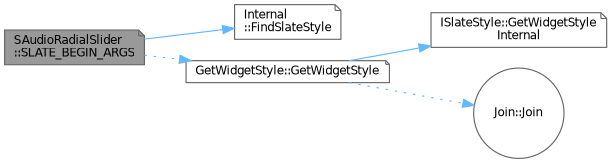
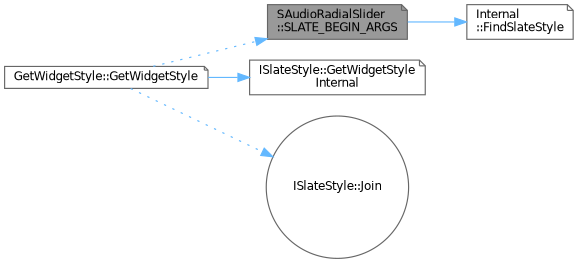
  digraph {
    rankdir=LR
    node [color=grey40 fillcolor=white fontname=Helvetica fontsize=10 shape=note style=filled]
    edge [color=steelblue1 fontname=Helvetica fontsize=10 labelfontname=Helvetica labelfontsize=10 style=solid]
    n1 [color=gray40 fillcolor=grey60 fontcolor=black height=0.2 label="SAudioRadialSlider\l::SLATE_BEGIN_ARGS" width=0.4]
    n2 [height=0.2 label="Internal\l::FindSlateStyle" width=0.4]
    n3 [height=0.2 label="GetWidgetStyle::GetWidgetStyle" width=0.4]
    n4 [height=0.2 label="ISlateStyle::GetWidgetStyle\lInternal" width=0.4]
-   n5 [height=0.2 label="Join::Join" shape=circle width=0.4]
+   n5 [height=0.2 label="ISlateStyle::Join" shape=circle width=0.4]
    n1 -> n2
-   n1 -> n3 [style=dotted]
+   n3 -> n1 [style=dotted]
    n3 -> n4
    n3 -> n5 [style=dotted]
  }
